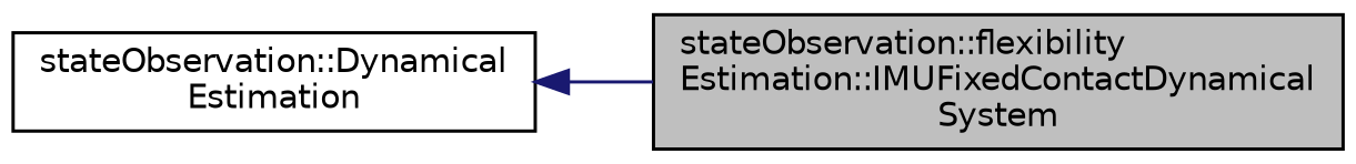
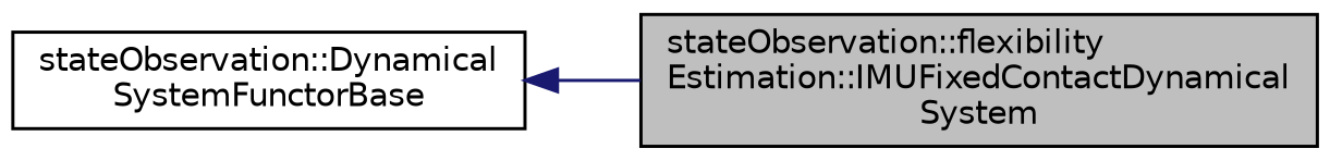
  digraph {
    rankdir=LR
    node [color=black fontname=Helvetica fontsize=10 shape=record style=filled]
    n1 [fillcolor=grey75 fontcolor=black height=0.2 label="stateObservation::flexibility\lEstimation::IMUFixedContactDynamical\lSystem" width=0.4]
-   n2 [fillcolor=white height=0.2 label="stateObservation::Dynamical\lEstimation" width=0.4]
+   n2 [fillcolor=white height=0.2 label="stateObservation::Dynamical\lSystemFunctorBase" width=0.4]
    n2 -> n1 [color=midnightblue dir=back fontname=Helvetica fontsize=10 labelfontname=Helvetica labelfontsize=10 style=solid]
  }
